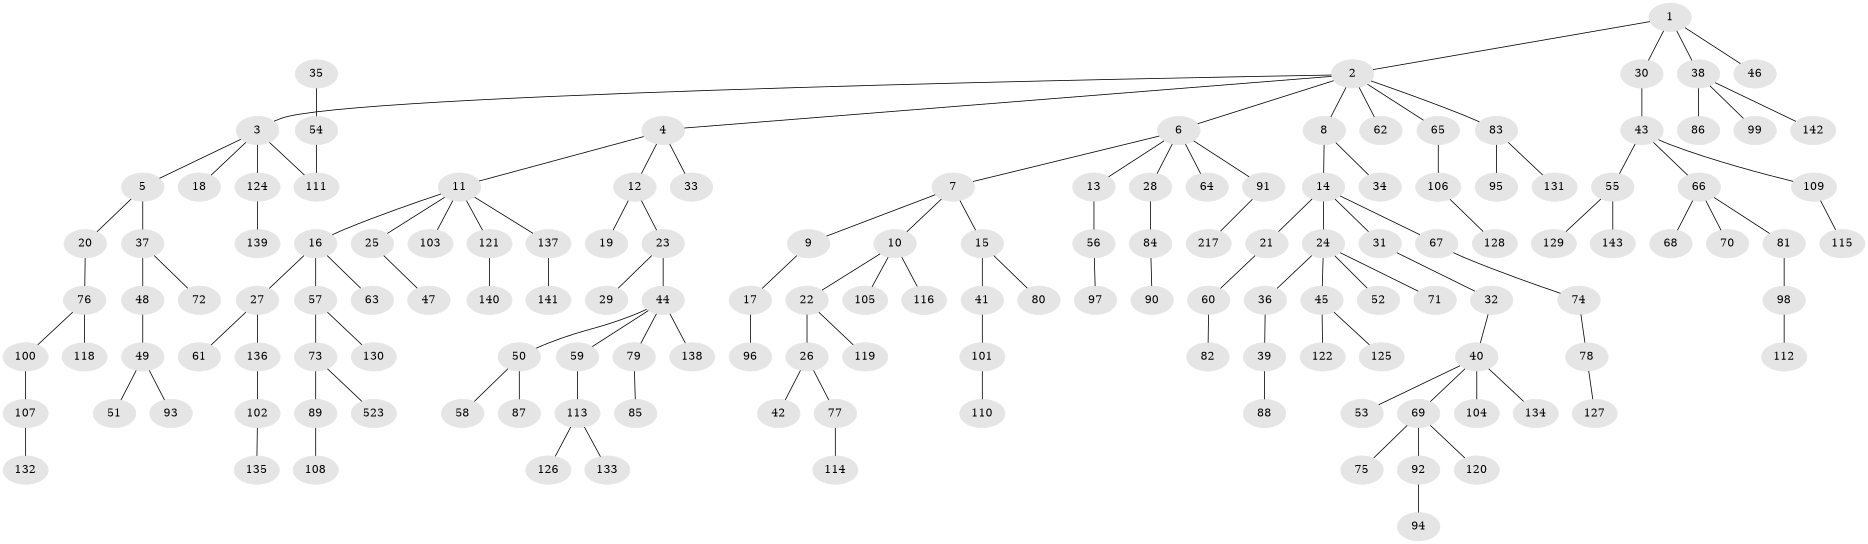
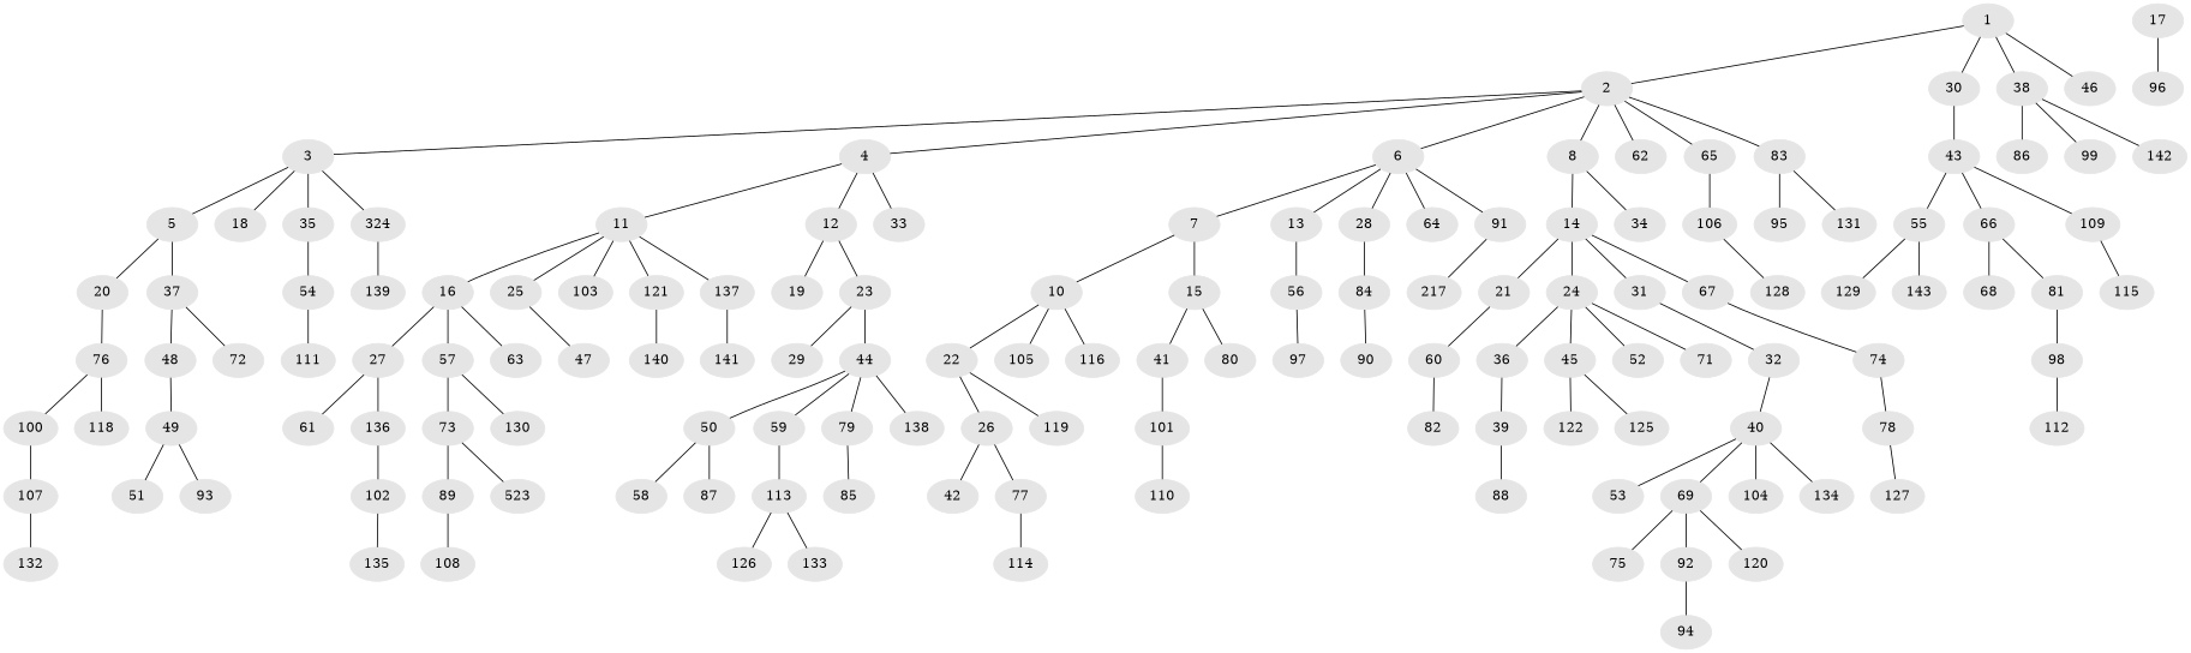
  graph {
    node [color=gray90 style=filled]
    1
    2
    30
    38
    46
    3
    4
    6
    8
    62
    65
    83
    43
    86
    99
    142
    5
    18
    35
-   124
+   124 [label=324]
    11
    12
    33
    7
    13
    28
    64
    91
    14
    34
    106
    95
    131
    20
    37
    54
    139
    16
    25
    103
    121
    137
    19
    23
    76
    48
    72
-   9
    10
    15
    56
    84
    n53 [label=217]
    17
    22
    105
    116
    41
    80
    21
    24
    31
    67
    96
    26
    119
    27
    57
    63
    47
    140
    141
    29
    44
    97
    60
    36
    45
    52
    71
    32
    74
    101
    61
    136
    73
    130
    100
    118
    82
    42
    77
    50
    59
    79
    138
    39
    122
    125
    114
    102
    90
    55
    66
    109
    40
    53
    69
    104
    134
    111
    88
    49
    75
    92
    120
    110
    129
    143
    68
-   70
    81
    115
    58
    87
    113
    85
    51
    93
    89
    n131 [label=523]
    126
    133
    135
    128
    98
    78
    94
    108
    127
    107
    112
    132
    1 -- 2
    1 -- 30
    1 -- 38
    1 -- 46
    2 -- 3
    2 -- 4
    2 -- 6
    2 -- 8
    2 -- 62
    2 -- 65
    2 -- 83
    30 -- 43
    38 -- 86
    38 -- 99
    38 -- 142
    3 -- 5
    3 -- 18
-   3 -- 111
+   3 -- 35
    3 -- 124
    4 -- 11
    4 -- 12
    4 -- 33
    6 -- 7
    6 -- 13
    6 -- 28
    6 -- 64
    6 -- 91
    8 -- 14
    8 -- 34
    65 -- 106
    83 -- 95
    83 -- 131
    43 -- 55
    43 -- 66
    43 -- 109
    5 -- 20
    5 -- 37
    35 -- 54
    124 -- 139
    11 -- 16
    11 -- 25
    11 -- 103
    11 -- 121
    11 -- 137
    12 -- 19
    12 -- 23
-   7 -- 9
    7 -- 10
    7 -- 15
    13 -- 56
    28 -- 84
    91 -- n53
    14 -- 21
    14 -- 24
    14 -- 31
    14 -- 67
    106 -- 128
    20 -- 76
    37 -- 48
    37 -- 72
    54 -- 111
    16 -- 27
    16 -- 57
    16 -- 63
    25 -- 47
    121 -- 140
    137 -- 141
    23 -- 29
    23 -- 44
    76 -- 100
    76 -- 118
    48 -- 49
-   9 -- 17
    10 -- 22
    10 -- 105
    10 -- 116
    15 -- 41
    15 -- 80
    56 -- 97
    84 -- 90
    17 -- 96
    22 -- 26
    22 -- 119
    41 -- 101
    21 -- 60
    24 -- 36
    24 -- 45
    24 -- 52
    24 -- 71
    31 -- 32
    67 -- 74
    26 -- 42
    26 -- 77
    27 -- 61
    27 -- 136
    57 -- 73
    57 -- 130
    44 -- 50
    44 -- 59
    44 -- 79
    44 -- 138
    60 -- 82
    36 -- 39
    45 -- 122
    45 -- 125
    32 -- 40
    74 -- 78
    101 -- 110
    136 -- 102
    73 -- 89
    73 -- n131
    100 -- 107
    77 -- 114
    50 -- 58
    50 -- 87
    59 -- 113
    79 -- 85
    39 -- 88
    102 -- 135
    55 -- 129
    55 -- 143
    66 -- 68
-   66 -- 70
    66 -- 81
    109 -- 115
    40 -- 53
    40 -- 69
    40 -- 104
    40 -- 134
    69 -- 75
    69 -- 92
    69 -- 120
    49 -- 51
    49 -- 93
    92 -- 94
    81 -- 98
    113 -- 126
    113 -- 133
    89 -- 108
    98 -- 112
    78 -- 127
    107 -- 132
  }
